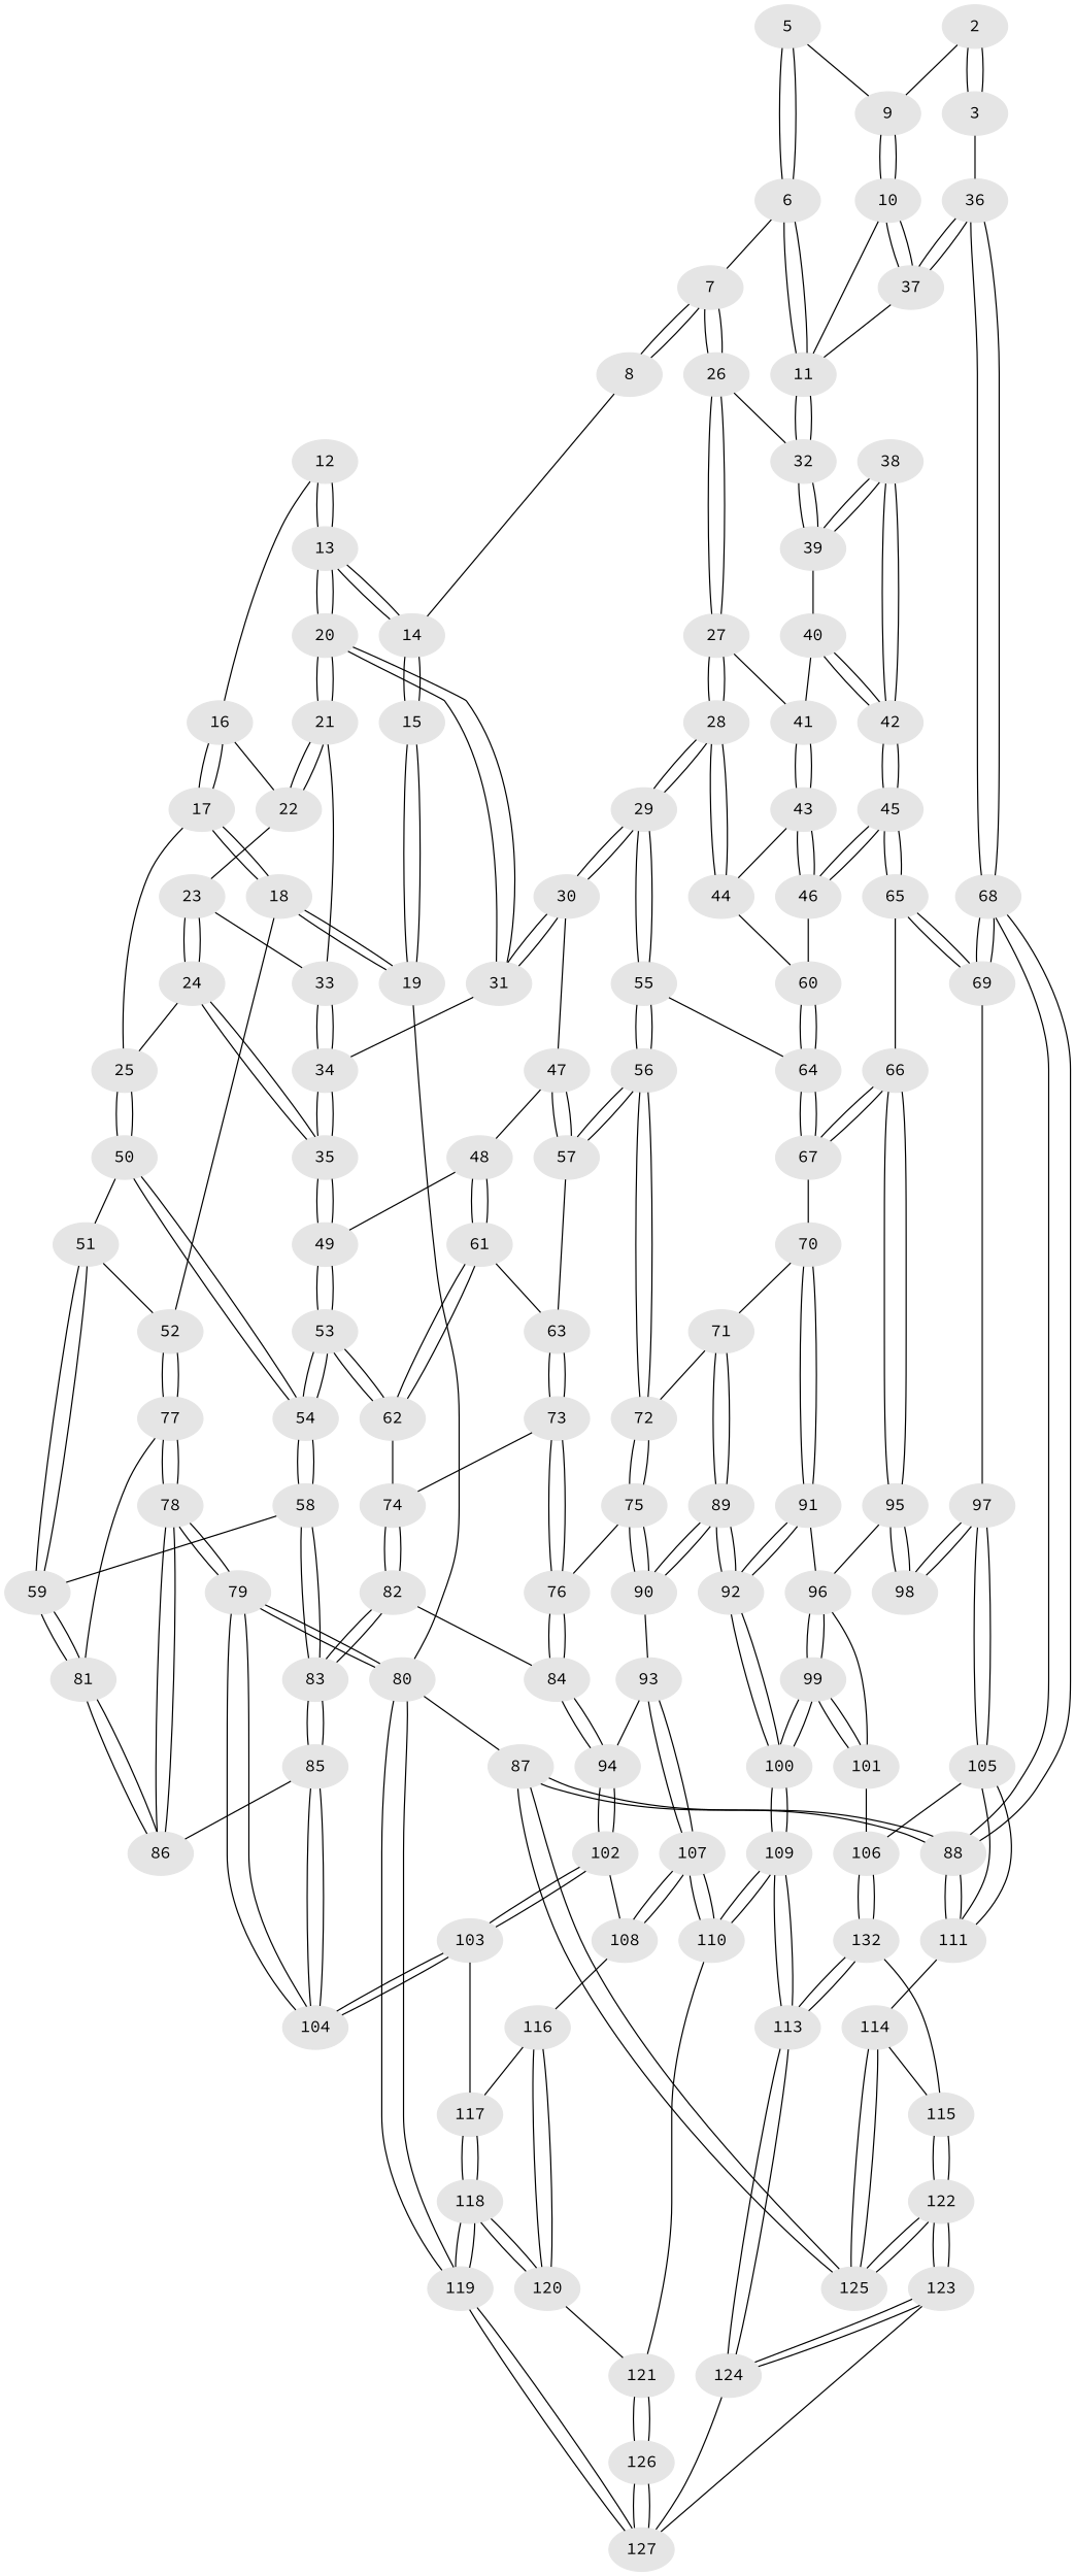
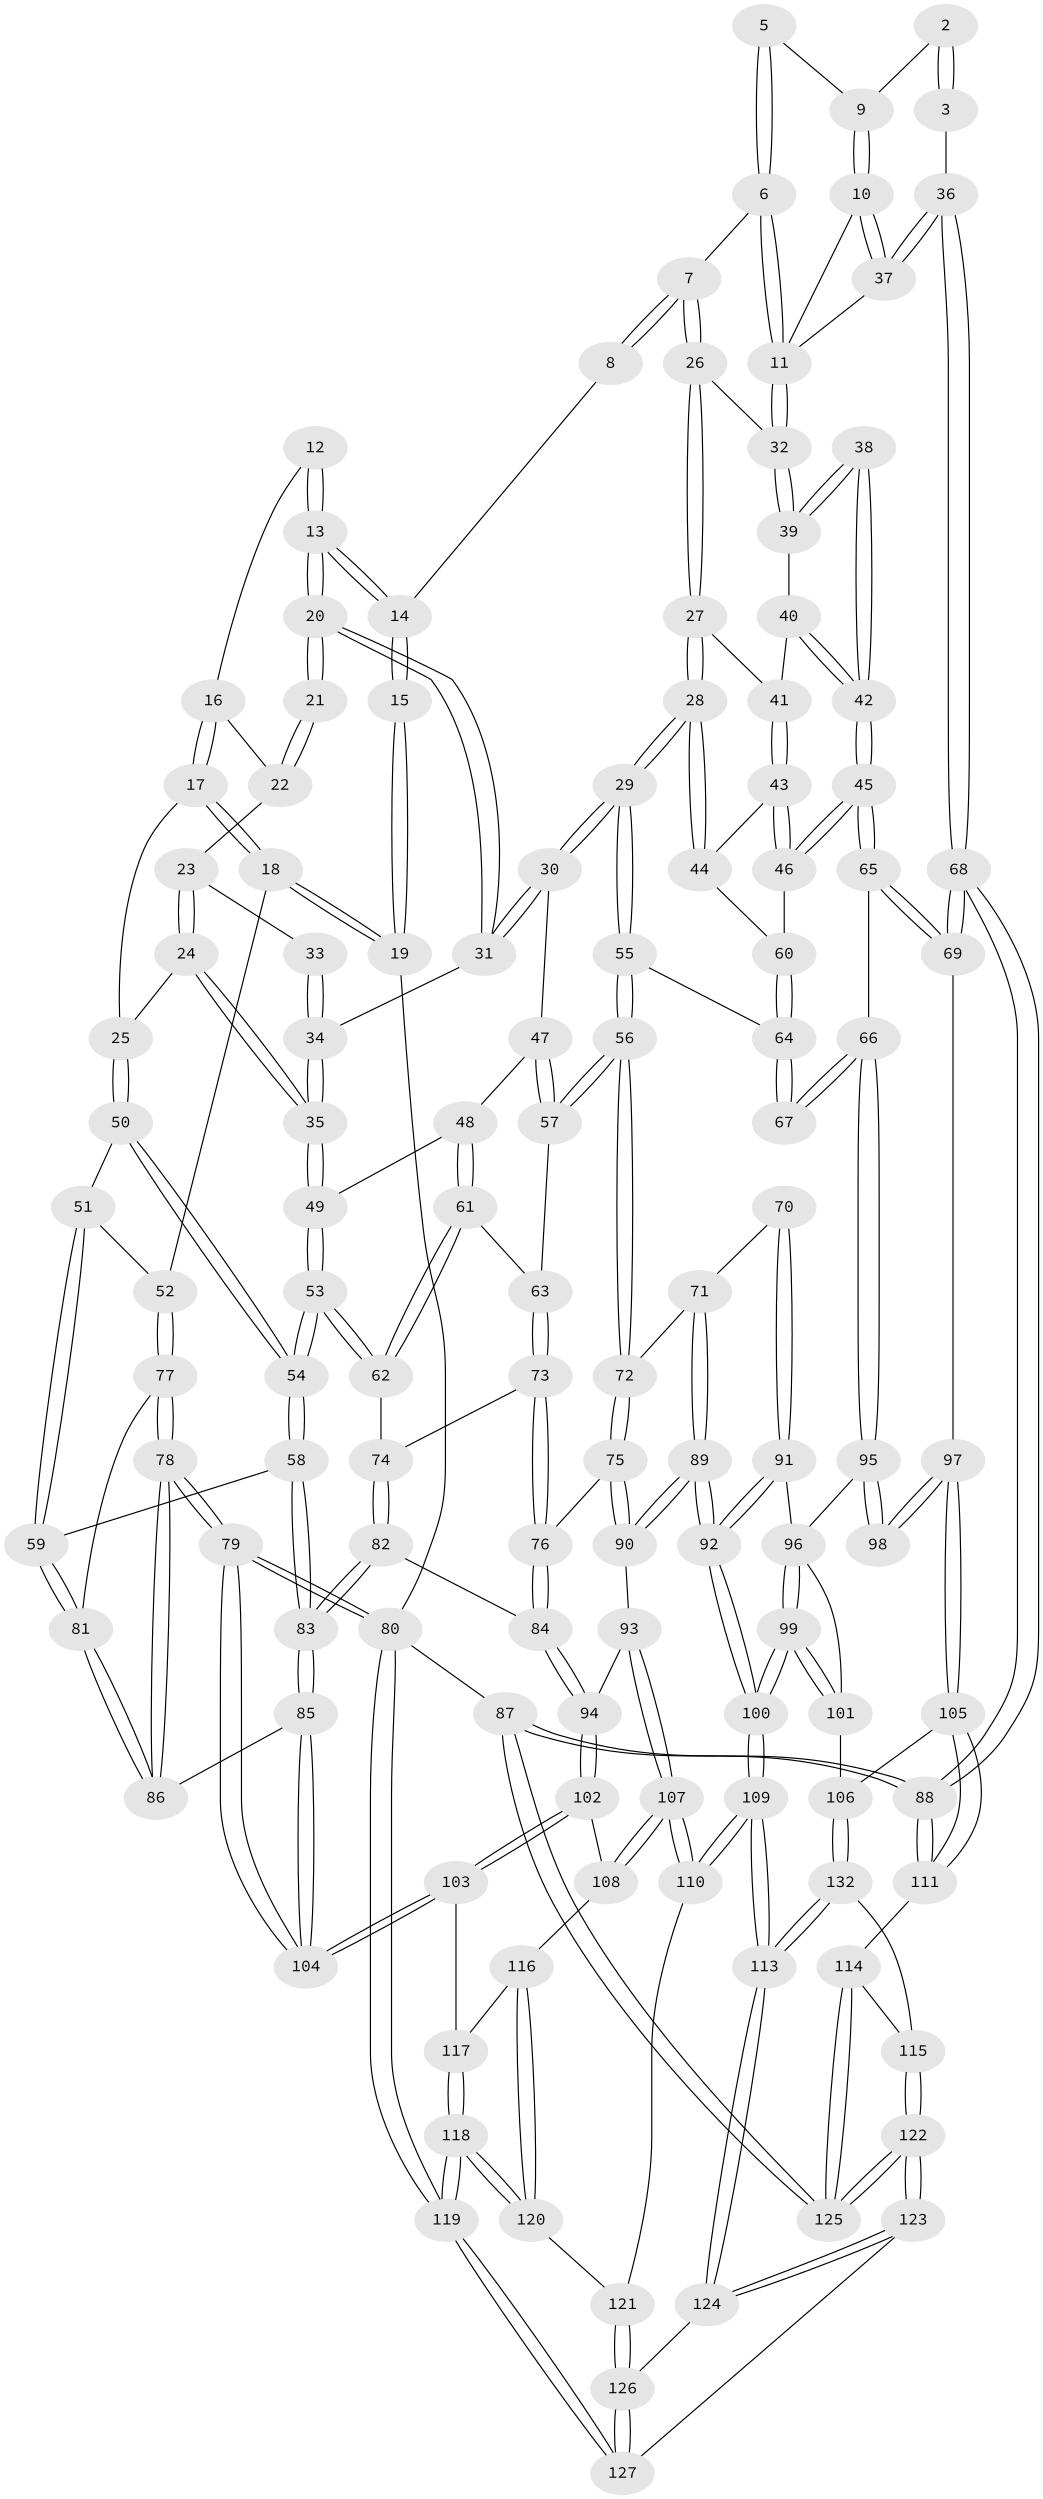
  graph {
    fontname="Source Code Pro"
    node [color=gray90 fontname="Source Code Pro" style=filled]
    edge [fontname="Source Code Pro"]
    2
    3
    9
    5
    6
    36
    10
    37
    68
    87
    88
    125
    8
    14
    19
    80
    7
    11
    26
    32
    27
    15
    39
    12
    13
    16
    20
    17
    22
    21
    31
    18
    25
    23
    52
    50
    77
    119
    33
    34
    24
    35
    49
    51
    54
    28
    41
    29
    44
    43
    30
    55
    60
    47
    56
    64
    48
    57
    40
    53
    69
    38
    42
    45
    46
    65
    66
    61
    63
    62
    59
    58
    81
    78
    74
    83
    72
    67
    75
    73
    85
    86
    82
    76
    70
    95
    97
    96
    98
    71
    91
    111
    105
    89
    92
    90
    84
    93
    94
    79
    104
    127
    102
    114
    100
    107
    99
    101
    109
    108
    110
    103
    106
    113
    n115 [label=132]
    117
    116
    118
    115
    121
    120
    124
    126
    122
    123
    2 -- 3
    2 -- 3
    2 -- 9
    3 -- 36
    9 -- 10
    9 -- 10
    5 -- 9
    5 -- 6
    5 -- 6
    6 -- 7
    6 -- 11
    6 -- 11
    36 -- 37
    36 -- 37
    36 -- 68
    36 -- 68
    10 -- 37
    10 -- 37
    10 -- 11
    37 -- 11
    68 -- 88
    68 -- 88
    68 -- 69
    68 -- 69
    87 -- 88
    87 -- 88
    87 -- 125
    87 -- 125
    88 -- 111
    88 -- 111
    8 -- 14
    14 -- 15
    14 -- 15
    19 -- 80
    80 -- 87
    80 -- 119
    80 -- 119
    7 -- 8
    7 -- 8
    7 -- 26
    7 -- 26
    11 -- 32
    11 -- 32
    26 -- 32
    26 -- 27
    26 -- 27
    32 -- 39
    32 -- 39
    27 -- 28
    27 -- 28
    27 -- 41
    15 -- 19
    15 -- 19
    39 -- 40
    12 -- 13
    12 -- 13
    12 -- 16
    13 -- 14
    13 -- 14
    13 -- 20
    13 -- 20
    16 -- 17
    16 -- 17
    16 -- 22
    20 -- 21
    20 -- 21
    20 -- 31
    20 -- 31
    17 -- 18
    17 -- 18
    17 -- 25
    22 -- 23
    21 -- 22
    21 -- 22
-   21 -- 33
    31 -- 34
    18 -- 19
    18 -- 19
    18 -- 52
    25 -- 50
    25 -- 50
    23 -- 33
    23 -- 24
    23 -- 24
    52 -- 77
    52 -- 77
    50 -- 51
    50 -- 54
    50 -- 54
    77 -- 81
    77 -- 78
    77 -- 78
    119 -- 127
    119 -- 127
    33 -- 34
    33 -- 34
    34 -- 35
    34 -- 35
    24 -- 25
    24 -- 35
    24 -- 35
    35 -- 49
    35 -- 49
    49 -- 53
    49 -- 53
    51 -- 52
    51 -- 59
    51 -- 59
    54 -- 58
    54 -- 58
    28 -- 29
    28 -- 29
    28 -- 44
    28 -- 44
    41 -- 43
    41 -- 43
    29 -- 30
    29 -- 30
    29 -- 55
    29 -- 55
    44 -- 60
    43 -- 44
    43 -- 46
    43 -- 46
    30 -- 31
    30 -- 31
    30 -- 47
    55 -- 56
    55 -- 56
    55 -- 64
    60 -- 64
    60 -- 64
    47 -- 48
    47 -- 57
    47 -- 57
    56 -- 57
    56 -- 57
    56 -- 72
    56 -- 72
    64 -- 67
    64 -- 67
    48 -- 49
    48 -- 61
    48 -- 61
    57 -- 63
    40 -- 41
    40 -- 42
    40 -- 42
    53 -- 54
    53 -- 54
    53 -- 62
    53 -- 62
    69 -- 97
    38 -- 39
    38 -- 39
    38 -- 42
    38 -- 42
    42 -- 45
    42 -- 45
    45 -- 46
    45 -- 46
    45 -- 65
    45 -- 65
    46 -- 60
    65 -- 69
    65 -- 69
    65 -- 66
    66 -- 67
    66 -- 67
    66 -- 95
    66 -- 95
    61 -- 63
    61 -- 62
    61 -- 62
    63 -- 73
    63 -- 73
    62 -- 74
    59 -- 81
    59 -- 81
    58 -- 59
    58 -- 83
    58 -- 83
    81 -- 86
    81 -- 86
    78 -- 86
    78 -- 86
    78 -- 79
    78 -- 79
    74 -- 82
    74 -- 82
    83 -- 85
    83 -- 85
    72 -- 75
    72 -- 75
-   67 -- 70
    75 -- 76
    75 -- 90
    75 -- 90
    73 -- 74
    73 -- 76
    73 -- 76
    85 -- 86
    85 -- 104
    85 -- 104
    82 -- 83
    82 -- 83
    82 -- 84
    76 -- 84
    76 -- 84
    70 -- 71
    70 -- 91
    70 -- 91
    95 -- 96
    95 -- 98
    95 -- 98
    97 -- 98
    97 -- 98
    97 -- 105
    97 -- 105
    96 -- 99
    96 -- 99
    96 -- 101
    71 -- 72
    71 -- 89
    71 -- 89
    91 -- 96
    91 -- 92
    91 -- 92
    111 -- 114
    105 -- 111
    105 -- 111
    105 -- 106
    89 -- 92
    89 -- 92
    89 -- 90
    89 -- 90
    92 -- 100
    92 -- 100
    90 -- 93
    84 -- 94
    84 -- 94
    93 -- 94
    93 -- 107
    93 -- 107
    94 -- 102
    94 -- 102
    79 -- 80
    79 -- 80
    79 -- 104
    79 -- 104
    102 -- 108
    102 -- 103
    102 -- 103
    114 -- 125
    114 -- 125
    114 -- 115
    100 -- 109
    100 -- 109
    107 -- 108
    107 -- 108
    107 -- 110
    107 -- 110
    99 -- 100
    99 -- 100
    99 -- 101
    99 -- 101
    101 -- 106
    109 -- 110
    109 -- 110
    109 -- 113
    109 -- 113
    108 -- 116
    110 -- 121
    103 -- 104
    103 -- 104
    103 -- 117
    106 -- n115
    106 -- n115
    113 -- 124
    113 -- 124
    n115 -- 113
    n115 -- 113
    n115 -- 115
    117 -- 118
    117 -- 118
    116 -- 117
    116 -- 120
    116 -- 120
    118 -- 119
    118 -- 119
    118 -- 120
    118 -- 120
    115 -- 122
    115 -- 122
    121 -- 126
    121 -- 126
    120 -- 121
-   124 -- 127
+   124 -- 126
    126 -- 127
    126 -- 127
    122 -- 125
    122 -- 125
    122 -- 123
    122 -- 123
    123 -- 127
    123 -- 124
    123 -- 124
  }
